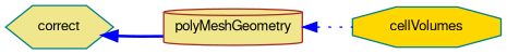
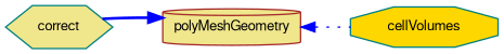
  digraph {
    rankdir=LR
    node [color=teal fillcolor=khaki fontname=FreeSans fontsize=10 style=filled]
    edge [color=blue dir=back fontname=FreeSans fontsize=10 labelfontname=FreeSans labelfontsize=10]
    n1 [fontcolor=black height=0.2 label=correct shape=hexagon width=0.4]
    n2 [color=brown height=0.2 label=polyMeshGeometry shape=cylinder width=0.4]
    n3 [fillcolor=gold height=0.2 label=cellVolumes shape=octagon width=0.4]
-   n1 -> n2 [style=bold]
+   n2 -> n1 [style=bold]
    n2 -> n3 [style=dotted]
  }
